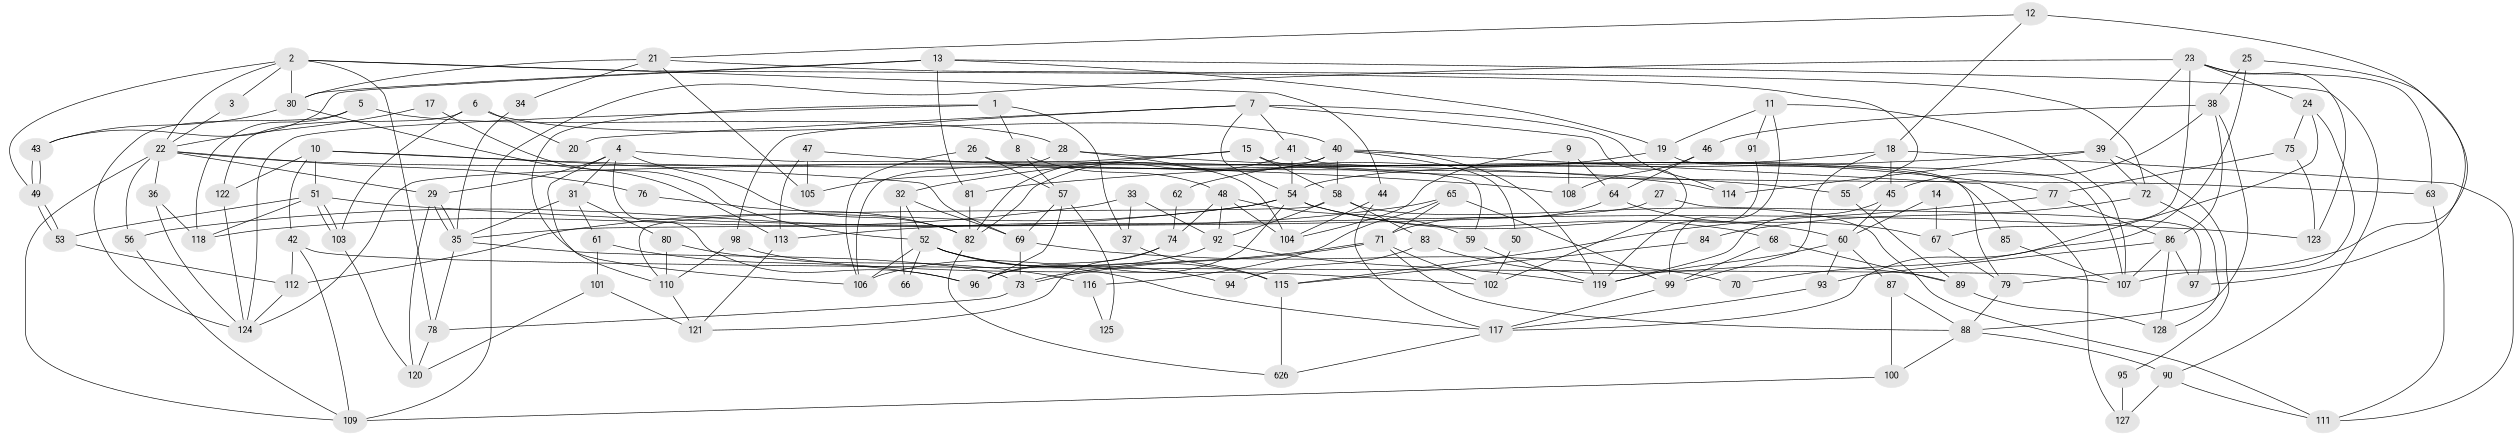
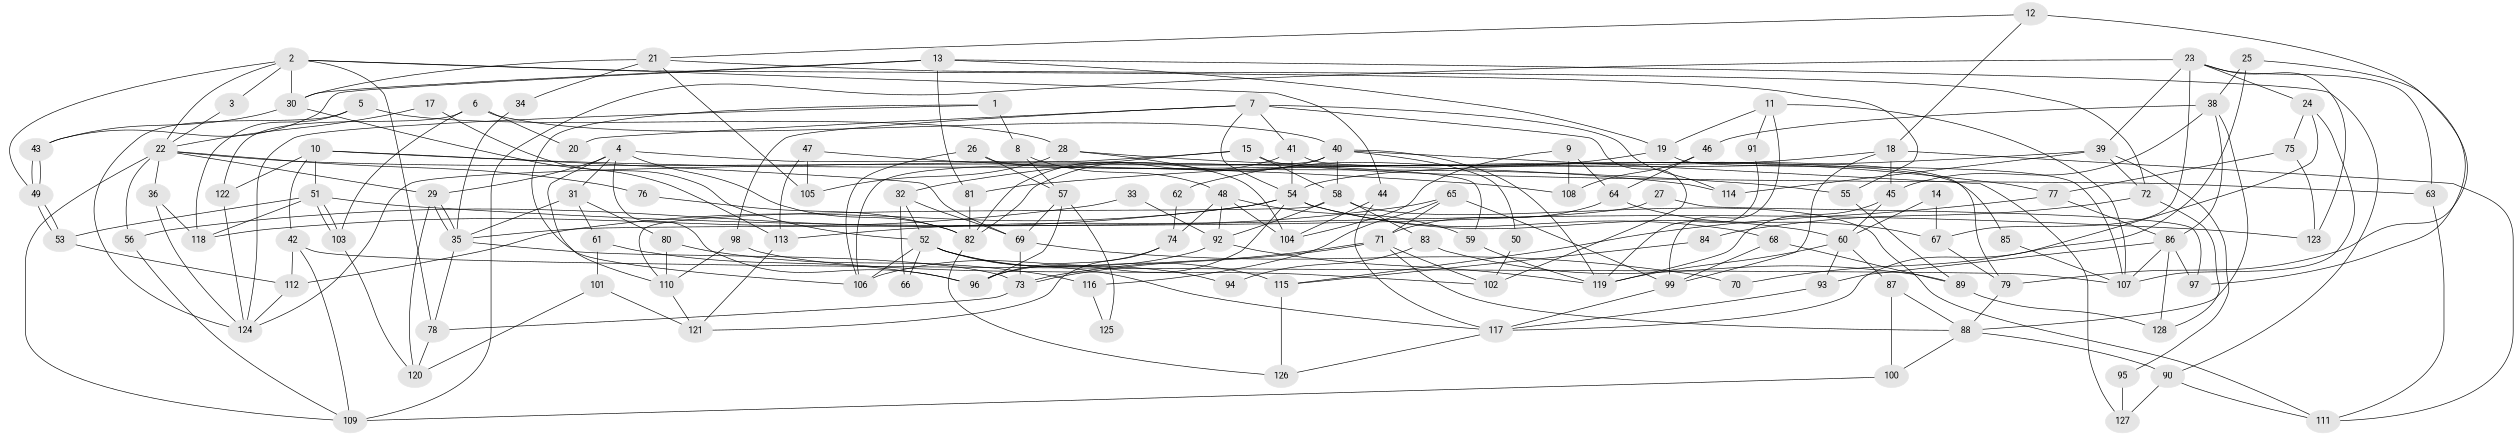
  graph {
    fontname=Roboto
    node [color=gray90 fontname=Roboto style=filled]
    edge [fontname=Roboto]
    1
    8
-   37
    106
    124
    48
    57
    115
    2
    3
    22
    30
    44
    49
    55
    78
    29
    114
    36
    56
    76
    109
    43
    113
    104
    117
    53
    89
    120
    4
    31
    59
    82
    96
    110
    35
    61
    80
    119
-   126 [label=626]
+   126
    121
    5
    28
    118
    77
    105
    6
    20
    40
    103
    122
    58
    50
    127
    7
    41
    54
    98
    102
    79
    60
    112
    68
    92
    74
    69
    125
    9
    64
    108
    67
    71
    10
    42
    51
    107
    123
    70
    73
    11
    19
    91
    99
    62
    12
    18
    21
    45
    111
    34
    72
    88
    13
    81
    90
    14
    87
    93
    15
    32
    63
    52
    66
    83
    86
    17
    94
    128
    84
    23
    24
    39
    75
    95
    25
    38
    97
    46
    26
    85
    27
    101
    116
    33
    100
    47
    65
    1 -- 8
-   1 -- 37
    1 -- 106
    1 -- 124
    8 -- 48
    8 -- 57
-   37 -- 115
    48 -- 104
    48 -- 59
    48 -- 92
    48 -- 74
    57 -- 96
    57 -- 69
    57 -- 125
    115 -- 126
    2 -- 3
    2 -- 22
    2 -- 30
    2 -- 44
    2 -- 49
    2 -- 55
    2 -- 78
    3 -- 22
    22 -- 29
    22 -- 114
    22 -- 36
    22 -- 56
    22 -- 76
    22 -- 109
    30 -- 43
    30 -- 113
    44 -- 104
    44 -- 117
    49 -- 53
    49 -- 53
    55 -- 89
    78 -- 120
    29 -- 120
    29 -- 35
    29 -- 35
    36 -- 124
    36 -- 118
    56 -- 109
    76 -- 82
    43 -- 49
    43 -- 49
    113 -- 121
    117 -- 126
    53 -- 112
    89 -- 128
    4 -- 29
    4 -- 31
    4 -- 59
    4 -- 82
    4 -- 96
    4 -- 110
    31 -- 35
    31 -- 61
    31 -- 80
    59 -- 119
    82 -- 126
    110 -- 121
    35 -- 78
    35 -- 73
    61 -- 96
    61 -- 101
    80 -- 110
    80 -- 116
    5 -- 124
    5 -- 28
    5 -- 118
    28 -- 104
    28 -- 77
    28 -- 105
    77 -- 115
    77 -- 86
    6 -- 20
    6 -- 40
    6 -- 103
    6 -- 122
    40 -- 106
    40 -- 82
    40 -- 119
    40 -- 58
    40 -- 50
    40 -- 127
    103 -- 120
    122 -- 124
    58 -- 110
    58 -- 92
    58 -- 111
    58 -- 83
    50 -- 102
    7 -- 114
    7 -- 20
    7 -- 41
    7 -- 54
    7 -- 98
    7 -- 102
    41 -- 82
    41 -- 54
    41 -- 79
    54 -- 56
    54 -- 96
    54 -- 60
    54 -- 112
    54 -- 68
    98 -- 110
    98 -- 102
    79 -- 88
    60 -- 119
    60 -- 87
    60 -- 93
    112 -- 124
    68 -- 89
    68 -- 99
    92 -- 106
    92 -- 119
    74 -- 96
    74 -- 121
    69 -- 70
    69 -- 73
    9 -- 104
    9 -- 64
    9 -- 108
    64 -- 67
    64 -- 71
    67 -- 79
    71 -- 102
    71 -- 73
    71 -- 73
    71 -- 88
    10 -- 122
    10 -- 69
    10 -- 108
    10 -- 42
    10 -- 51
    42 -- 109
    42 -- 112
    42 -- 107
    51 -- 53
    51 -- 118
    51 -- 103
    51 -- 103
    51 -- 123
    73 -- 78
    11 -- 107
    11 -- 19
    11 -- 91
    11 -- 99
    19 -- 107
    19 -- 62
    91 -- 119
    99 -- 117
    62 -- 74
    12 -- 79
    12 -- 18
    12 -- 21
    18 -- 54
    18 -- 99
    18 -- 45
    18 -- 111
    21 -- 30
    21 -- 105
    21 -- 34
    21 -- 72
    45 -- 119
    45 -- 60
    34 -- 35
    72 -- 128
    72 -- 84
    88 -- 90
    88 -- 100
    13 -- 30
    13 -- 43
    13 -- 19
    13 -- 81
    13 -- 90
    81 -- 82
    90 -- 127
    90 -- 111
    14 -- 60
    14 -- 67
    87 -- 88
    87 -- 100
    93 -- 117
    15 -- 124
    15 -- 58
    15 -- 32
    15 -- 63
    32 -- 69
    32 -- 52
    32 -- 66
    63 -- 111
    52 -- 106
    52 -- 115
    52 -- 117
    52 -- 66
    52 -- 94
    83 -- 89
    83 -- 94
    86 -- 107
    86 -- 93
    86 -- 128
    86 -- 97
    17 -- 22
    17 -- 52
    84 -- 115
    23 -- 109
    23 -- 67
    23 -- 123
    23 -- 63
    23 -- 24
    23 -- 39
    24 -- 107
    24 -- 70
    24 -- 75
    39 -- 114
    39 -- 72
    39 -- 81
    39 -- 95
    75 -- 77
    75 -- 123
    95 -- 127
    25 -- 117
    25 -- 38
    25 -- 97
    38 -- 45
    38 -- 88
    38 -- 86
    38 -- 46
    46 -- 64
    46 -- 108
    26 -- 106
    26 -- 57
    26 -- 85
    85 -- 107
    27 -- 35
    27 -- 97
    101 -- 120
    101 -- 121
    116 -- 125
-   33 -- 37
    33 -- 118
    33 -- 92
    100 -- 109
    47 -- 55
    47 -- 113
    47 -- 105
    65 -- 113
    65 -- 71
    65 -- 99
    65 -- 116
  }
